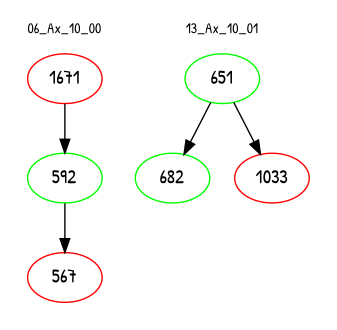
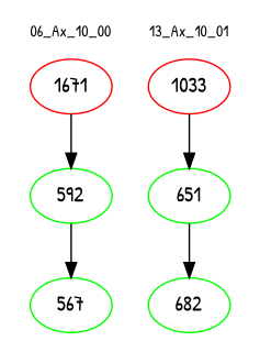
  digraph {
    fontname="Patrick Hand"
    node [color=green fontname="Patrick Hand"]
    edge [color=black fontname="Patrick Hand"]
    n1 [label=592]
-   n2 [color=red label=567]
+   n2 [label=567]
    n3 [color=red label=1671]
    n4 [label=651]
    n5 [label=682]
    n6 [color=red label=1033]
    subgraph cluster_1 {
      color=white
      fontsize=10
      label="06_Ax_10_00"
      n1
      n2
      n3
    }
    subgraph cluster_2 {
      color=white
      fontsize=10
      label="13_Ax_10_01"
      n4
      n5
      n6
    }
    n1 -> n2
    n3 -> n1
    n4 -> n5
-   n4 -> n6
+   n6 -> n4
  }
